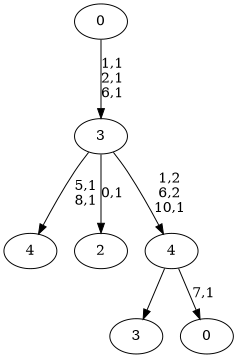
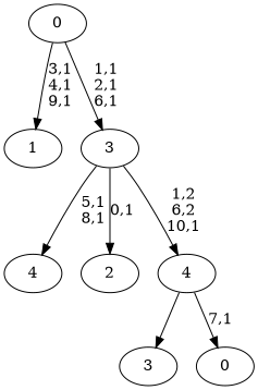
  digraph {
    n1 [label=4]
    n2 [label=3]
    n3 [label=2]
+   n4 [label=1]
    n5 [label=0]
    4
    3
    0
    4 -> n2
    4 -> n5 [label="7,1"]
    3 -> n1 [label="5,1\n8,1"]
    3 -> n3 [label="0,1"]
    3 -> 4 [label="1,2\n6,2\n10,1"]
+   0 -> n4 [label="3,1\n4,1\n9,1"]
    0 -> 3 [label="1,1\n2,1\n6,1"]
  }
